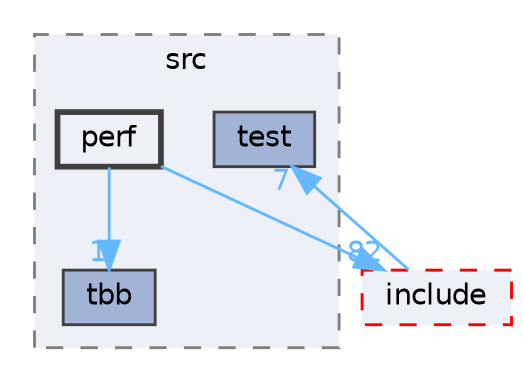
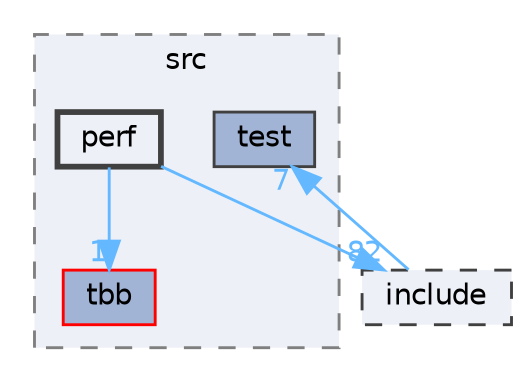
  digraph {
    compound=true
    node [color=red fillcolor="#a2b4d6" fontname=Helvetica fontsize=10 shape=box style=filled]
    edge [color=steelblue1 fontcolor=steelblue1 fontname=Helvetica fontsize=10 labeldistance=1.5 labelfontname=Helvetica labelfontsize=10]
-   n1 [color=grey25 height=0.2 label=tbb width=0.4]
+   n1 [height=0.2 label=tbb width=0.4]
    n2 [color=grey25 height=0.2 label=test width=0.4]
    n3 [color=grey25 fillcolor="#edf0f7" height=0.2 label=perf style="filled,bold" width=0.4]
-   n4 [fillcolor="#edf0f7" height=0.2 label=include style="filled,dashed" width=0.4]
+   n4 [color=grey25 fillcolor="#edf0f7" height=0.2 label=include style="filled,dashed" width=0.4]
    subgraph cluster_1 {
      bgcolor="#edf0f7"
      fontname=Helvetica
      fontsize=10
      label=src
      pencolor=grey50
      style="filled,dashed"
      n1
      n2
      n3
    }
    n3 -> n1 [headlabel=1]
    n3 -> n4 [headlabel=82]
    n4 -> n2 [headlabel=7]
  }
